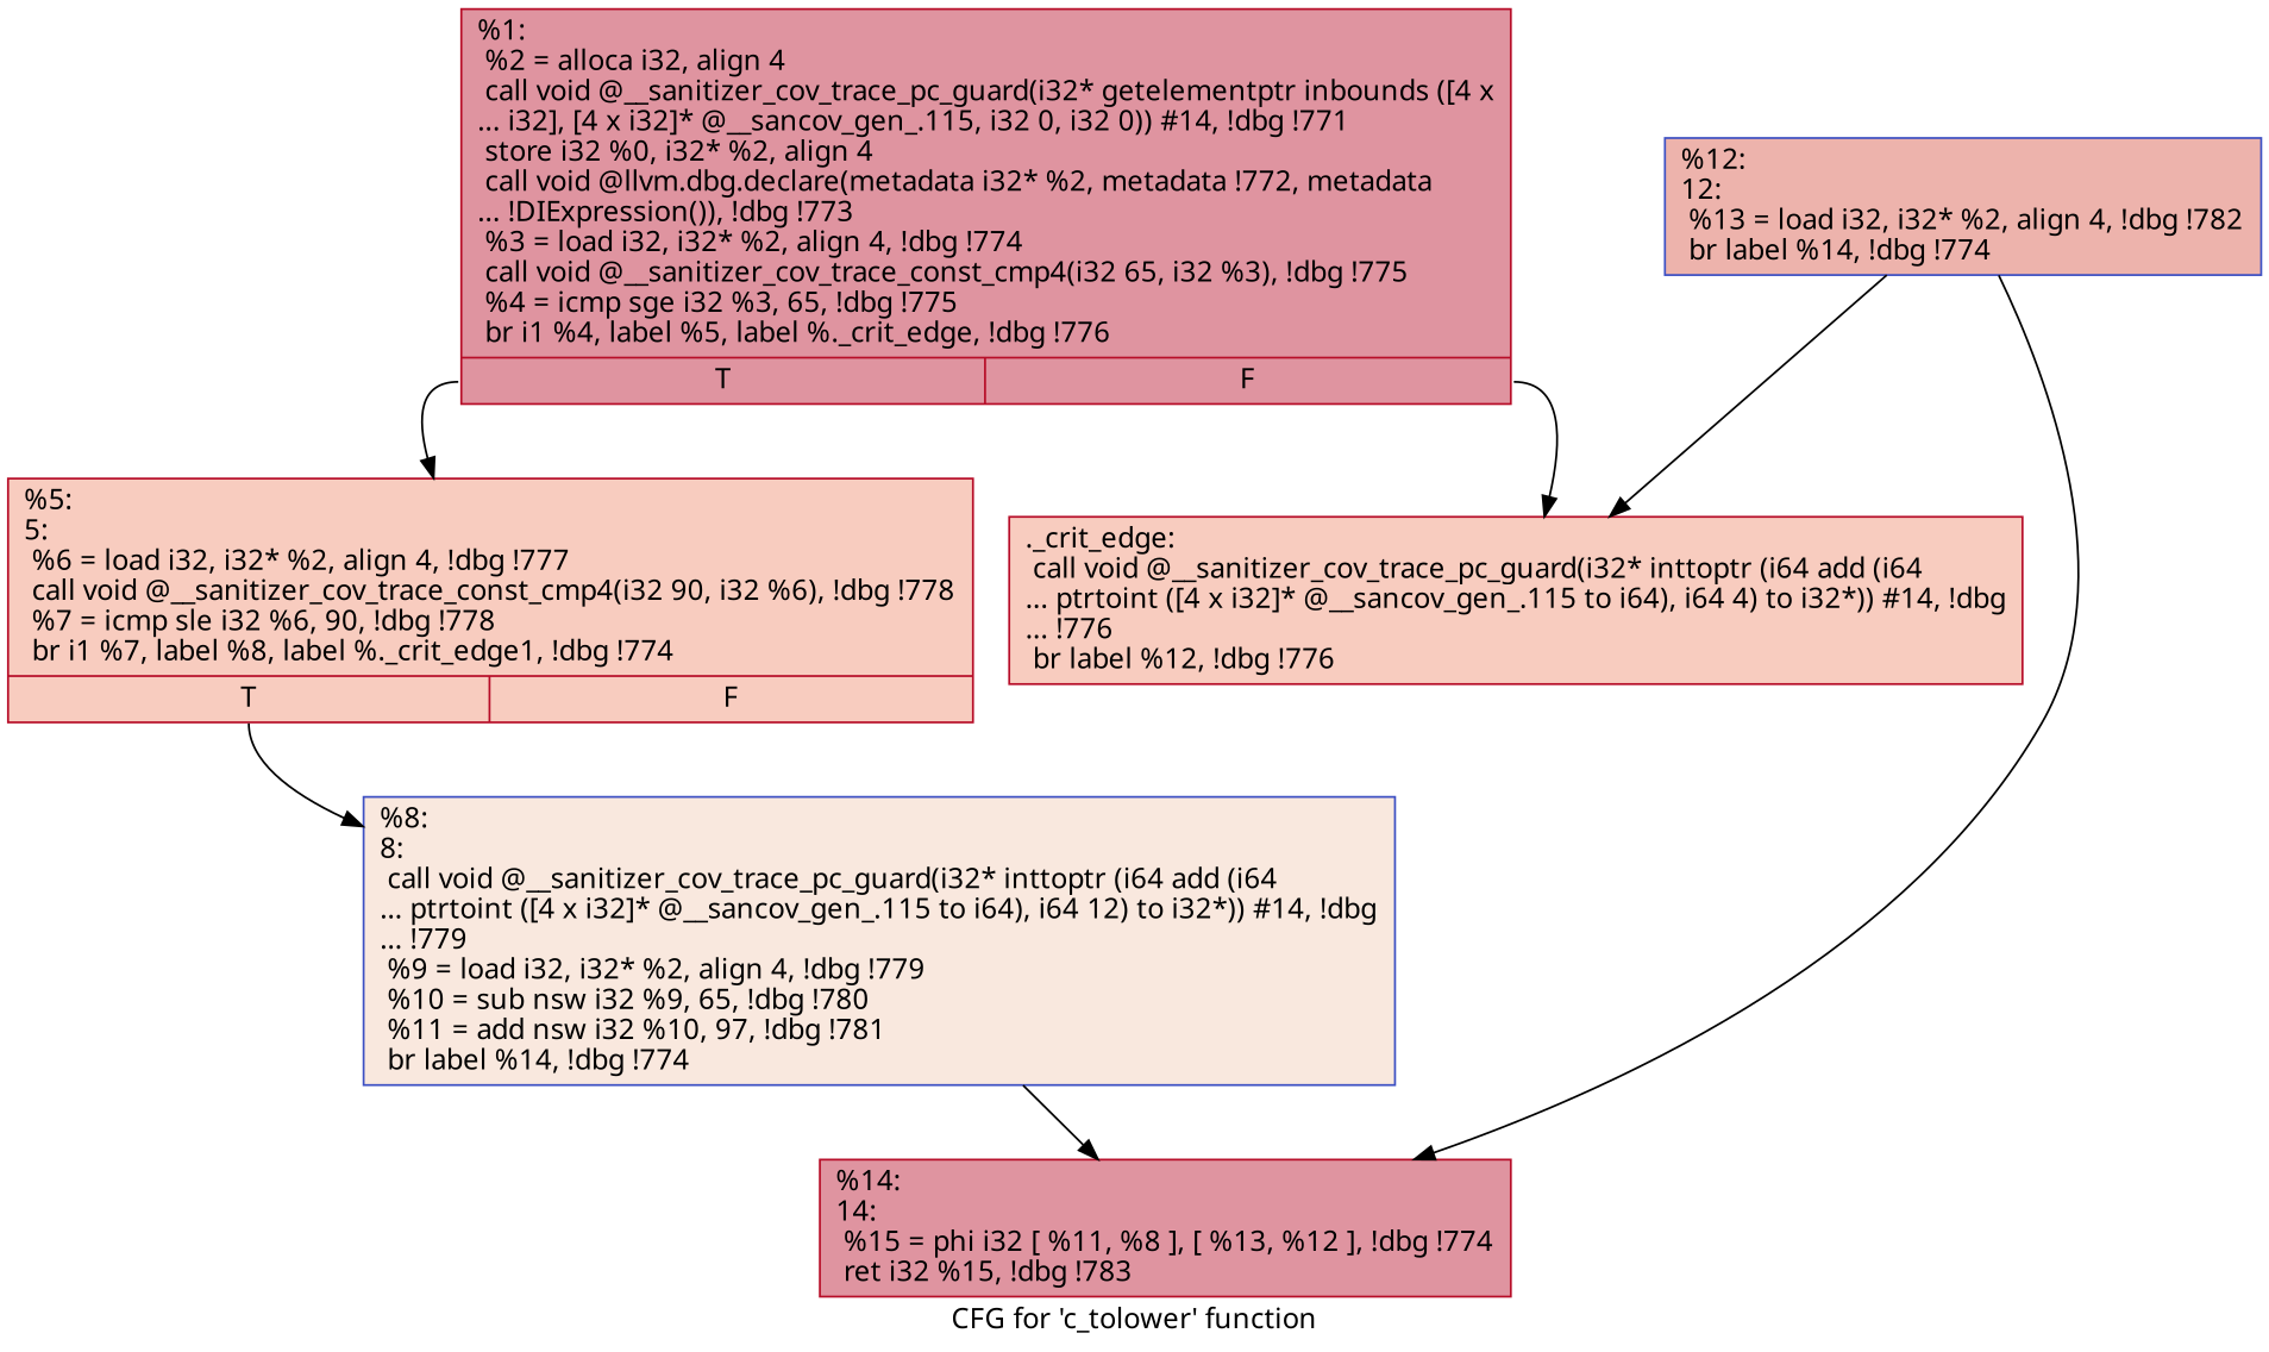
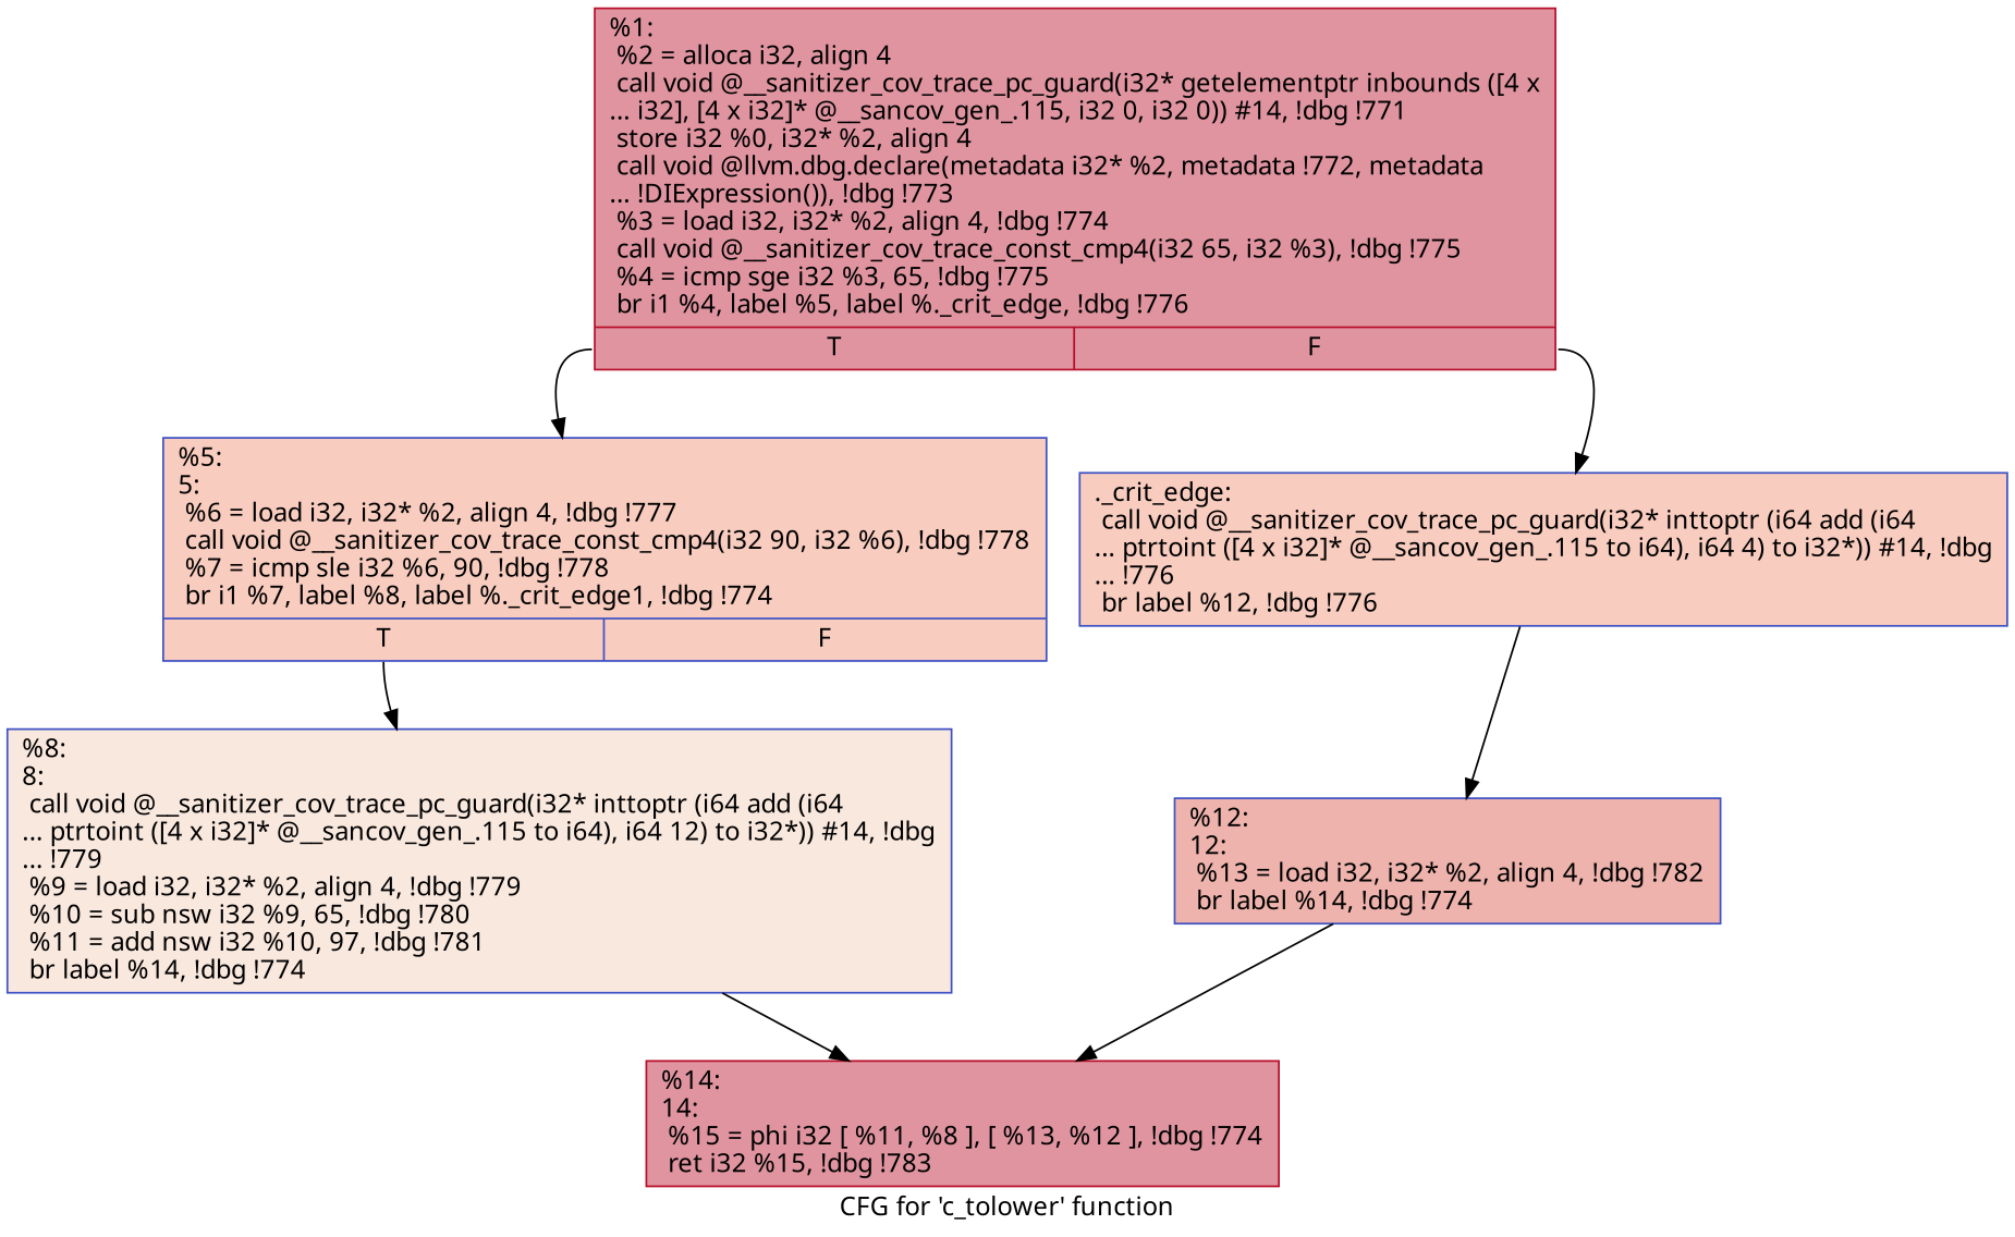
  digraph {
    fontname="Noto Sans"
    label="CFG for 'c_tolower' function"
    node [color="#3d50c3ff" fillcolor="#b70d2870" fontname="Noto Sans" shape=record style=filled]
    edge [fontname="Noto Sans"]
    n1 [color="#b70d28ff" label="{%1:\l  %2 = alloca i32, align 4\l  call void @__sanitizer_cov_trace_pc_guard(i32* getelementptr inbounds ([4 x\l... i32], [4 x i32]* @__sancov_gen_.115, i32 0, i32 0)) #14, !dbg !771\l  store i32 %0, i32* %2, align 4\l  call void @llvm.dbg.declare(metadata i32* %2, metadata !772, metadata\l... !DIExpression()), !dbg !773\l  %3 = load i32, i32* %2, align 4, !dbg !774\l  call void @__sanitizer_cov_trace_const_cmp4(i32 65, i32 %3), !dbg !775\l  %4 = icmp sge i32 %3, 65, !dbg !775\l  br i1 %4, label %5, label %._crit_edge, !dbg !776\l|{<s0>T|<s1>F}}"]
-   n2 [color="#b70d28ff" fillcolor="#f08b6e70" label="{%5:\l5:                                                \l  %6 = load i32, i32* %2, align 4, !dbg !777\l  call void @__sanitizer_cov_trace_const_cmp4(i32 90, i32 %6), !dbg !778\l  %7 = icmp sle i32 %6, 90, !dbg !778\l  br i1 %7, label %8, label %._crit_edge1, !dbg !774\l|{<s0>T|<s1>F}}"]
-   n3 [color="#b70d28ff" fillcolor="#f08b6e70" label="{._crit_edge:                                      \l  call void @__sanitizer_cov_trace_pc_guard(i32* inttoptr (i64 add (i64\l... ptrtoint ([4 x i32]* @__sancov_gen_.115 to i64), i64 4) to i32*)) #14, !dbg\l... !776\l  br label %12, !dbg !776\l}"]
+   n2 [fillcolor="#f08b6e70" label="{%5:\l5:                                                \l  %6 = load i32, i32* %2, align 4, !dbg !777\l  call void @__sanitizer_cov_trace_const_cmp4(i32 90, i32 %6), !dbg !778\l  %7 = icmp sle i32 %6, 90, !dbg !778\l  br i1 %7, label %8, label %._crit_edge1, !dbg !774\l|{<s0>T|<s1>F}}"]
+   n3 [fillcolor="#f08b6e70" label="{._crit_edge:                                      \l  call void @__sanitizer_cov_trace_pc_guard(i32* inttoptr (i64 add (i64\l... ptrtoint ([4 x i32]* @__sancov_gen_.115 to i64), i64 4) to i32*)) #14, !dbg\l... !776\l  br label %12, !dbg !776\l}"]
    n4 [fillcolor="#f2cab570" label="{%8:\l8:                                                \l  call void @__sanitizer_cov_trace_pc_guard(i32* inttoptr (i64 add (i64\l... ptrtoint ([4 x i32]* @__sancov_gen_.115 to i64), i64 12) to i32*)) #14, !dbg\l... !779\l  %9 = load i32, i32* %2, align 4, !dbg !779\l  %10 = sub nsw i32 %9, 65, !dbg !780\l  %11 = add nsw i32 %10, 97, !dbg !781\l  br label %14, !dbg !774\l}"]
    n5 [fillcolor="#d6524470" label="{%12:\l12:                                               \l  %13 = load i32, i32* %2, align 4, !dbg !782\l  br label %14, !dbg !774\l}"]
    n6 [color="#b70d28ff" label="{%14:\l14:                                               \l  %15 = phi i32 [ %11, %8 ], [ %13, %12 ], !dbg !774\l  ret i32 %15, !dbg !783\l}"]
    n1 -> n2 [tailport=s0]
    n1 -> n3 [tailport=s1]
    n2 -> n4 [tailport=s0]
-   n5 -> n3
+   n3 -> n5
    n4 -> n6
    n5 -> n6
  }
